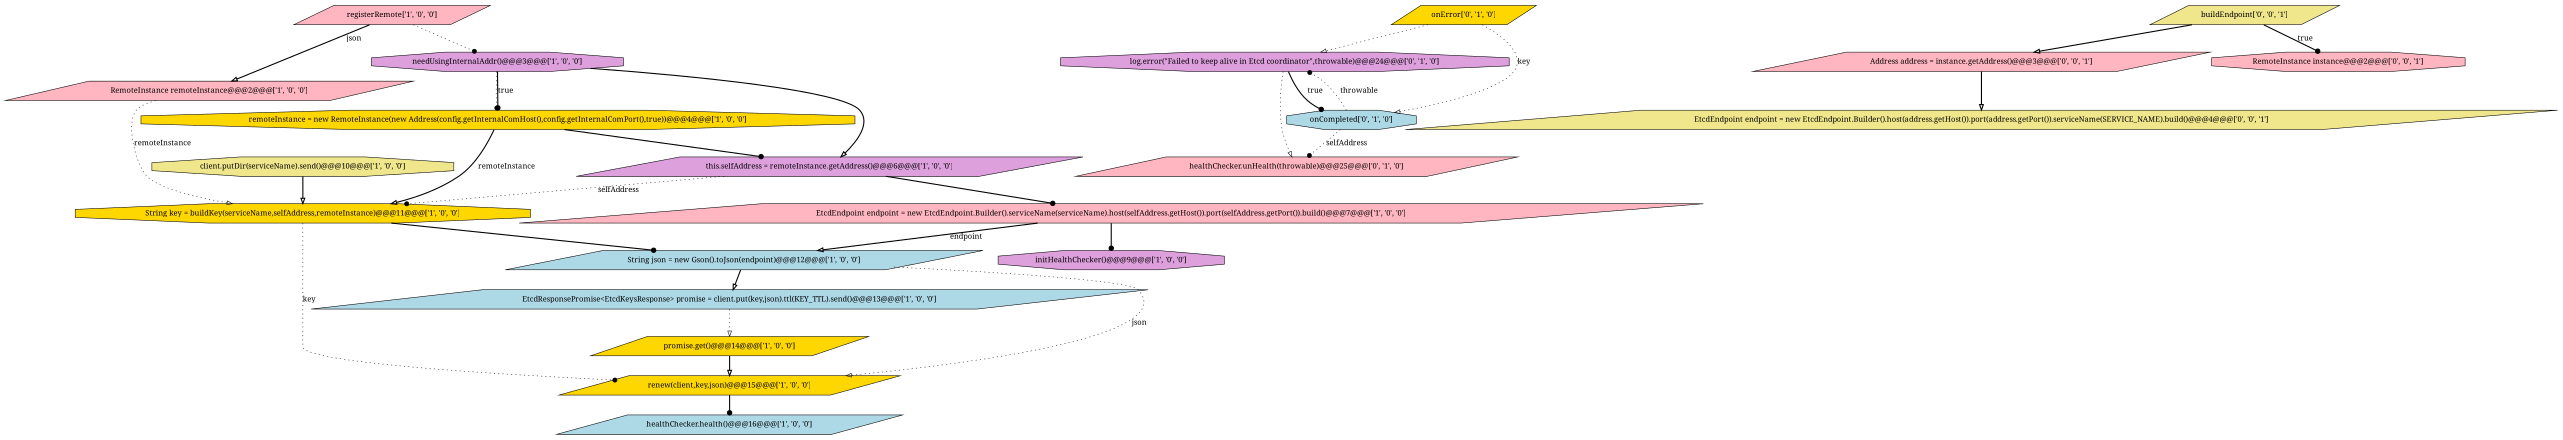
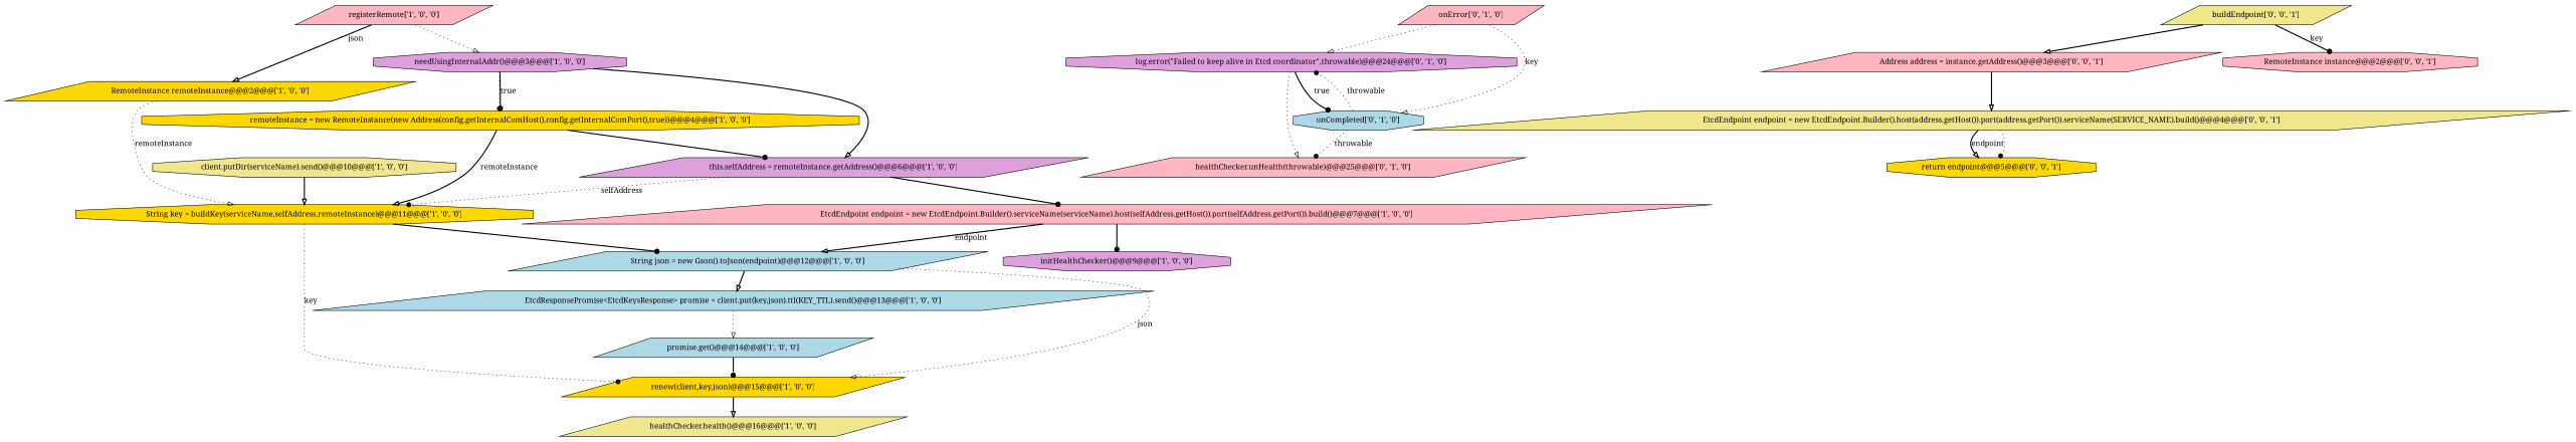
  digraph {
    fontname="Noto Serif"
    node [fillcolor=gold fontname="Noto Serif" shape=parallelogram style=filled]
    edge [arrowhead=onormal fontname="Noto Serif" style=bold]
    n1 [label="renew(client,key,json)@@@15@@@['1', '0', '0']"]
-   n2 [fillcolor=lightblue label="healthChecker.health()@@@16@@@['1', '0', '0']"]
-   n3 [fillcolor=lightpink label="RemoteInstance remoteInstance@@@2@@@['1', '0', '0']"]
+   n2 [fillcolor=khaki label="healthChecker.health()@@@16@@@['1', '0', '0']"]
+   n3 [label="RemoteInstance remoteInstance@@@2@@@['1', '0', '0']"]
    n4 [label="String key = buildKey(serviceName,selfAddress,remoteInstance)@@@11@@@['1', '0', '0']" shape=octagon]
    n5 [fillcolor=lightblue label="String json = new Gson().toJson(endpoint)@@@12@@@['1', '0', '0']"]
    n6 [fillcolor=plum label="log.error(\"Failed to keep alive in Etcd coordinator\",throwable)@@@24@@@['0', '1', '0']" shape=octagon]
    n7 [fillcolor=lightpink label="healthChecker.unHealth(throwable)@@@25@@@['0', '1', '0']"]
    n8 [fillcolor=lightblue label="onCompleted['0', '1', '0']" shape=octagon]
    n9 [fillcolor=khaki label="EtcdEndpoint endpoint = new EtcdEndpoint.Builder().host(address.getHost()).port(address.getPort()).serviceName(SERVICE_NAME).build()@@@4@@@['0', '0', '1']"]
+   n10 [label="return endpoint@@@5@@@['0', '0', '1']" shape=octagon]
    n11 [fillcolor=khaki label="client.putDir(serviceName).send()@@@10@@@['1', '0', '0']" shape=octagon]
    n12 [fillcolor=plum label="initHealthChecker()@@@9@@@['1', '0', '0']" shape=octagon]
-   n13 [label="promise.get()@@@14@@@['1', '0', '0']"]
-   n14 [label="onError['0', '1', '0']"]
+   n13 [fillcolor=lightblue label="promise.get()@@@14@@@['1', '0', '0']"]
+   n14 [fillcolor=lightpink label="onError['0', '1', '0']"]
    n15 [fillcolor=khaki label="buildEndpoint['0', '0', '1']"]
    n16 [fillcolor=lightpink label="Address address = instance.getAddress()@@@3@@@['0', '0', '1']"]
    n17 [fillcolor=lightpink label="RemoteInstance instance@@@2@@@['0', '0', '1']" shape=octagon]
    n18 [fillcolor=plum label="this.selfAddress = remoteInstance.getAddress()@@@6@@@['1', '0', '0']"]
    n19 [fillcolor=lightpink label="EtcdEndpoint endpoint = new EtcdEndpoint.Builder().serviceName(serviceName).host(selfAddress.getHost()).port(selfAddress.getPort()).build()@@@7@@@['1', '0', '0']"]
    n20 [fillcolor=lightpink label="registerRemote['1', '0', '0']"]
    n21 [fillcolor=plum label="needUsingInternalAddr()@@@3@@@['1', '0', '0']" shape=octagon]
    n22 [label="remoteInstance = new RemoteInstance(new Address(config.getInternalComHost(),config.getInternalComPort(),true))@@@4@@@['1', '0', '0']" shape=octagon]
    n23 [fillcolor=lightblue label="EtcdResponsePromise<EtcdKeysResponse> promise = client.put(key,json).ttl(KEY_TTL).send()@@@13@@@['1', '0', '0']"]
-   n1 -> n2 [arrowhead=dot]
+   n1 -> n2
    n3 -> n4 [label=remoteInstance style=dotted]
    n4 -> n1 [arrowhead=dot label=key style=dotted]
    n4 -> n5 [arrowhead=dot]
    n5 -> n1 [label=json style=dotted]
    n5 -> n23
    n6 -> n7 [style=dotted]
    n6 -> n8 [arrowhead=dot label=true]
    n8 -> n6 [arrowhead=dot label=throwable style=dotted]
-   n8 -> n7 [arrowhead=dot label=selfAddress style=dotted]
+   n8 -> n7 [arrowhead=dot label=throwable style=dotted]
+   n9 -> n10 [label=endpoint]
+   n9 -> n10 [arrowhead=dot style=dotted]
    n11 -> n4
-   n13 -> n1
+   n13 -> n1 [arrowhead=dot]
    n14 -> n6 [style=dotted]
    n14 -> n8 [label=key style=dotted]
    n15 -> n16
-   n15 -> n17 [arrowhead=dot label=true]
+   n15 -> n17 [arrowhead=dot label=key]
    n16 -> n9
    n18 -> n4 [arrowhead=dot label=selfAddress style=dotted]
    n18 -> n19 [arrowhead=dot]
    n19 -> n5 [label=endpoint]
    n19 -> n12 [arrowhead=dot]
    n20 -> n3 [label=json]
-   n20 -> n21 [arrowhead=dot style=dotted]
+   n20 -> n21 [style=dotted]
    n21 -> n18
    n21 -> n22 [arrowhead=dot style=dotted]
    n21 -> n22 [arrowhead=dot label=true]
    n22 -> n4 [label=remoteInstance]
    n22 -> n18 [arrowhead=dot]
    n23 -> n13 [style=dotted]
  }
